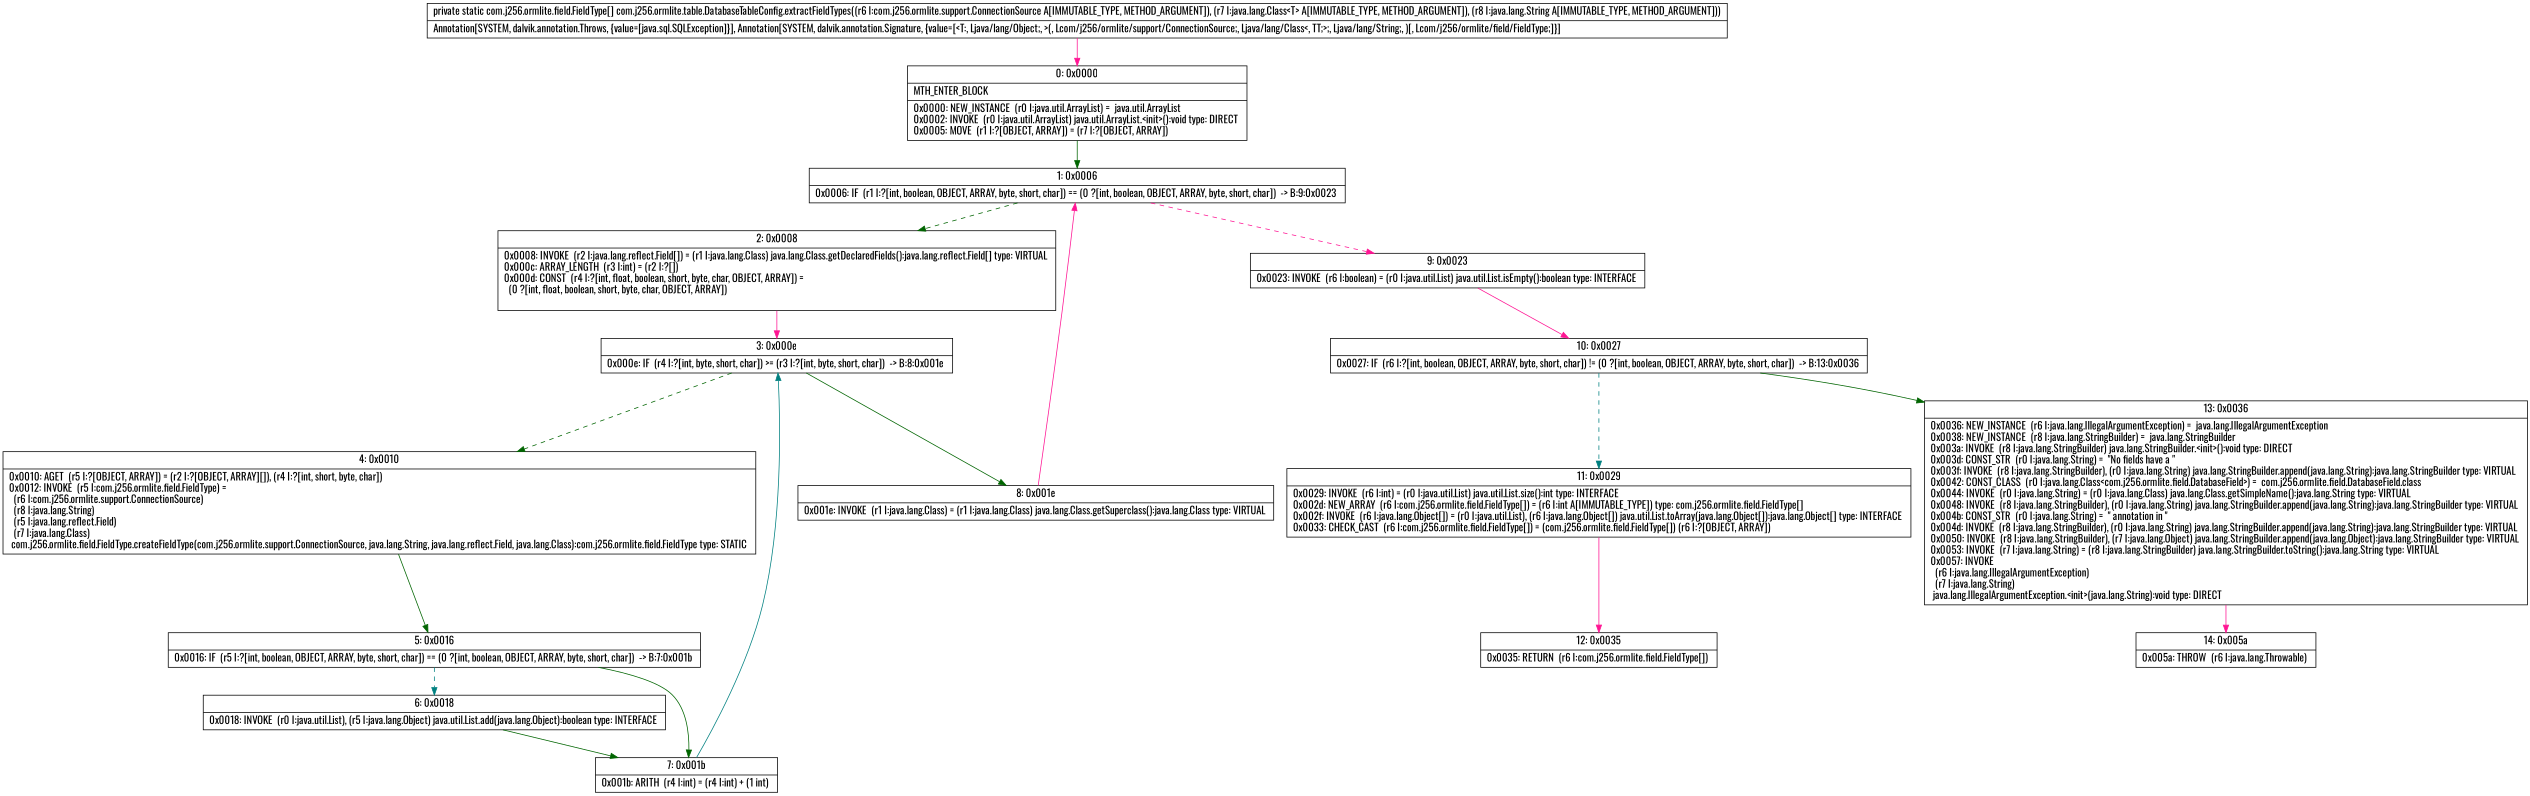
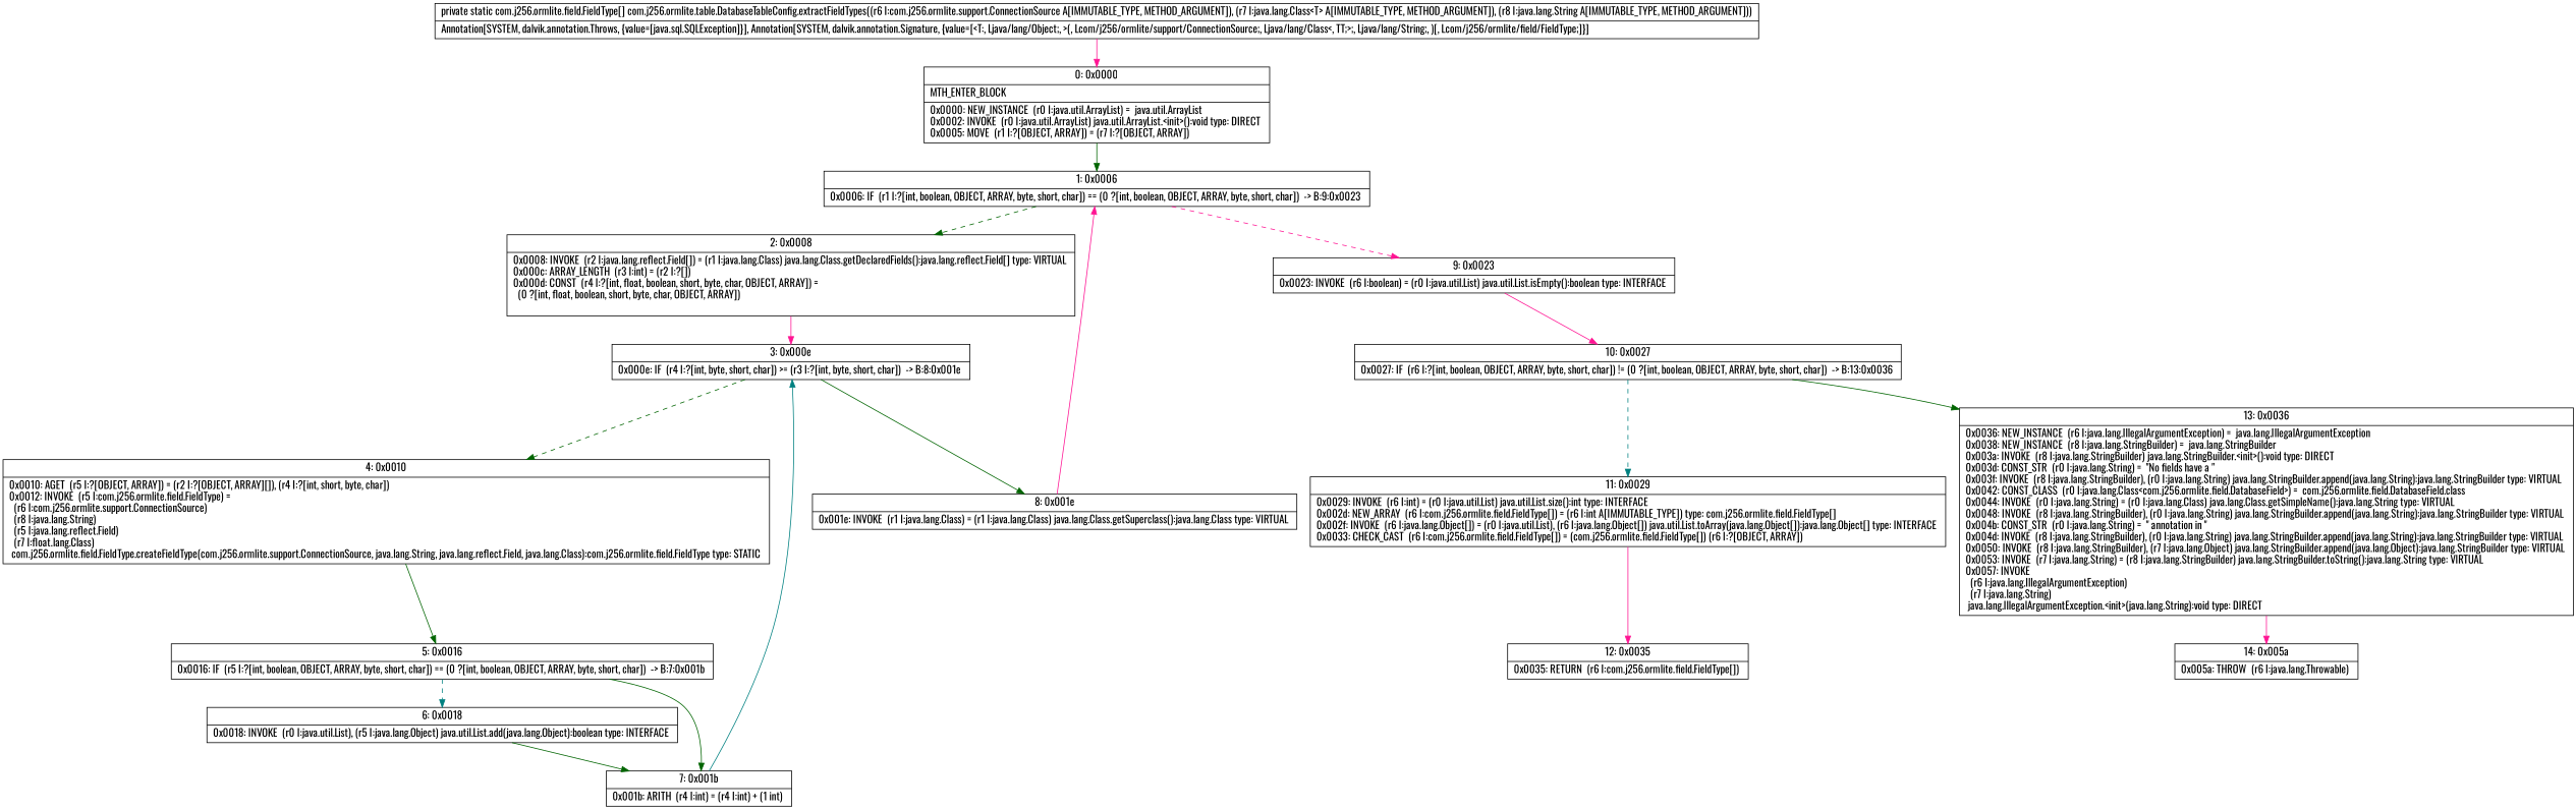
  digraph {
    fontname=Oswald
    node [fontname=Oswald shape=record]
    edge [color=darkgreen fontname=Oswald]
    n1 [label="{0\:\ 0x0000|MTH_ENTER_BLOCK\l|0x0000: NEW_INSTANCE  (r0 I:java.util.ArrayList) =  java.util.ArrayList \l0x0002: INVOKE  (r0 I:java.util.ArrayList) java.util.ArrayList.\<init\>():void type: DIRECT \l0x0005: MOVE  (r1 I:?[OBJECT, ARRAY]) = (r7 I:?[OBJECT, ARRAY]) \l}"]
    n2 [label="{1\:\ 0x0006|0x0006: IF  (r1 I:?[int, boolean, OBJECT, ARRAY, byte, short, char]) == (0 ?[int, boolean, OBJECT, ARRAY, byte, short, char])  \-\> B:9:0x0023 \l}"]
    n3 [label="{2\:\ 0x0008|0x0008: INVOKE  (r2 I:java.lang.reflect.Field[]) = (r1 I:java.lang.Class) java.lang.Class.getDeclaredFields():java.lang.reflect.Field[] type: VIRTUAL \l0x000c: ARRAY_LENGTH  (r3 I:int) = (r2 I:?[]) \l0x000d: CONST  (r4 I:?[int, float, boolean, short, byte, char, OBJECT, ARRAY]) = \l  (0 ?[int, float, boolean, short, byte, char, OBJECT, ARRAY])\l \l}"]
    n4 [label="{9\:\ 0x0023|0x0023: INVOKE  (r6 I:boolean) = (r0 I:java.util.List) java.util.List.isEmpty():boolean type: INTERFACE \l}"]
    n5 [label="{3\:\ 0x000e|0x000e: IF  (r4 I:?[int, byte, short, char]) \>= (r3 I:?[int, byte, short, char])  \-\> B:8:0x001e \l}"]
    n6 [label="{10\:\ 0x0027|0x0027: IF  (r6 I:?[int, boolean, OBJECT, ARRAY, byte, short, char]) != (0 ?[int, boolean, OBJECT, ARRAY, byte, short, char])  \-\> B:13:0x0036 \l}"]
-   n7 [label="{4\:\ 0x0010|0x0010: AGET  (r5 I:?[OBJECT, ARRAY]) = (r2 I:?[OBJECT, ARRAY][]), (r4 I:?[int, short, byte, char]) \l0x0012: INVOKE  (r5 I:com.j256.ormlite.field.FieldType) = \l  (r6 I:com.j256.ormlite.support.ConnectionSource)\l  (r8 I:java.lang.String)\l  (r5 I:java.lang.reflect.Field)\l  (r7 I:java.lang.Class)\l com.j256.ormlite.field.FieldType.createFieldType(com.j256.ormlite.support.ConnectionSource, java.lang.String, java.lang.reflect.Field, java.lang.Class):com.j256.ormlite.field.FieldType type: STATIC \l}"]
+   n7 [label="{4\:\ 0x0010|0x0010: AGET  (r5 I:?[OBJECT, ARRAY]) = (r2 I:?[OBJECT, ARRAY][]), (r4 I:?[int, short, byte, char]) \l0x0012: INVOKE  (r5 I:com.j256.ormlite.field.FieldType) = \l  (r6 I:com.j256.ormlite.support.ConnectionSource)\l  (r8 I:java.lang.String)\l  (r5 I:java.lang.reflect.Field)\l  (r7 I:float.lang.Class)\l com.j256.ormlite.field.FieldType.createFieldType(com.j256.ormlite.support.ConnectionSource, java.lang.String, java.lang.reflect.Field, java.lang.Class):com.j256.ormlite.field.FieldType type: STATIC \l}"]
    n8 [label="{8\:\ 0x001e|0x001e: INVOKE  (r1 I:java.lang.Class) = (r1 I:java.lang.Class) java.lang.Class.getSuperclass():java.lang.Class type: VIRTUAL \l}"]
    n9 [label="{5\:\ 0x0016|0x0016: IF  (r5 I:?[int, boolean, OBJECT, ARRAY, byte, short, char]) == (0 ?[int, boolean, OBJECT, ARRAY, byte, short, char])  \-\> B:7:0x001b \l}"]
    n10 [label="{6\:\ 0x0018|0x0018: INVOKE  (r0 I:java.util.List), (r5 I:java.lang.Object) java.util.List.add(java.lang.Object):boolean type: INTERFACE \l}"]
    n11 [label="{7\:\ 0x001b|0x001b: ARITH  (r4 I:int) = (r4 I:int) + (1 int) \l}"]
    n12 [label="{11\:\ 0x0029|0x0029: INVOKE  (r6 I:int) = (r0 I:java.util.List) java.util.List.size():int type: INTERFACE \l0x002d: NEW_ARRAY  (r6 I:com.j256.ormlite.field.FieldType[]) = (r6 I:int A[IMMUTABLE_TYPE]) type: com.j256.ormlite.field.FieldType[] \l0x002f: INVOKE  (r6 I:java.lang.Object[]) = (r0 I:java.util.List), (r6 I:java.lang.Object[]) java.util.List.toArray(java.lang.Object[]):java.lang.Object[] type: INTERFACE \l0x0033: CHECK_CAST  (r6 I:com.j256.ormlite.field.FieldType[]) = (com.j256.ormlite.field.FieldType[]) (r6 I:?[OBJECT, ARRAY]) \l}"]
    n13 [label="{13\:\ 0x0036|0x0036: NEW_INSTANCE  (r6 I:java.lang.IllegalArgumentException) =  java.lang.IllegalArgumentException \l0x0038: NEW_INSTANCE  (r8 I:java.lang.StringBuilder) =  java.lang.StringBuilder \l0x003a: INVOKE  (r8 I:java.lang.StringBuilder) java.lang.StringBuilder.\<init\>():void type: DIRECT \l0x003d: CONST_STR  (r0 I:java.lang.String) =  \"No fields have a \" \l0x003f: INVOKE  (r8 I:java.lang.StringBuilder), (r0 I:java.lang.String) java.lang.StringBuilder.append(java.lang.String):java.lang.StringBuilder type: VIRTUAL \l0x0042: CONST_CLASS  (r0 I:java.lang.Class\<com.j256.ormlite.field.DatabaseField\>) =  com.j256.ormlite.field.DatabaseField.class \l0x0044: INVOKE  (r0 I:java.lang.String) = (r0 I:java.lang.Class) java.lang.Class.getSimpleName():java.lang.String type: VIRTUAL \l0x0048: INVOKE  (r8 I:java.lang.StringBuilder), (r0 I:java.lang.String) java.lang.StringBuilder.append(java.lang.String):java.lang.StringBuilder type: VIRTUAL \l0x004b: CONST_STR  (r0 I:java.lang.String) =  \" annotation in \" \l0x004d: INVOKE  (r8 I:java.lang.StringBuilder), (r0 I:java.lang.String) java.lang.StringBuilder.append(java.lang.String):java.lang.StringBuilder type: VIRTUAL \l0x0050: INVOKE  (r8 I:java.lang.StringBuilder), (r7 I:java.lang.Object) java.lang.StringBuilder.append(java.lang.Object):java.lang.StringBuilder type: VIRTUAL \l0x0053: INVOKE  (r7 I:java.lang.String) = (r8 I:java.lang.StringBuilder) java.lang.StringBuilder.toString():java.lang.String type: VIRTUAL \l0x0057: INVOKE  \l  (r6 I:java.lang.IllegalArgumentException)\l  (r7 I:java.lang.String)\l java.lang.IllegalArgumentException.\<init\>(java.lang.String):void type: DIRECT \l}"]
    n14 [label="{12\:\ 0x0035|0x0035: RETURN  (r6 I:com.j256.ormlite.field.FieldType[]) \l}"]
    n15 [label="{14\:\ 0x005a|0x005a: THROW  (r6 I:java.lang.Throwable) \l}"]
    n16 [label="{private static com.j256.ormlite.field.FieldType[] com.j256.ormlite.table.DatabaseTableConfig.extractFieldTypes((r6 I:com.j256.ormlite.support.ConnectionSource A[IMMUTABLE_TYPE, METHOD_ARGUMENT]), (r7 I:java.lang.Class\<T\> A[IMMUTABLE_TYPE, METHOD_ARGUMENT]), (r8 I:java.lang.String A[IMMUTABLE_TYPE, METHOD_ARGUMENT]))  | Annotation[SYSTEM, dalvik.annotation.Throws, \{value=[java.sql.SQLException]\}], Annotation[SYSTEM, dalvik.annotation.Signature, \{value=[\<T:, Ljava\/lang\/Object;, \>(, Lcom\/j256\/ormlite\/support\/ConnectionSource;, Ljava\/lang\/Class\<, TT;\>;, Ljava\/lang\/String;, )[, Lcom\/j256\/ormlite\/field\/FieldType;]\}]\l}"]
    n1 -> n2
    n2 -> n3 [style=dashed]
    n2 -> n4 [color=deeppink style=dashed]
    n3 -> n5 [color=deeppink]
    n4 -> n6 [color=deeppink]
    n5 -> n7 [style=dashed]
    n5 -> n8
    n6 -> n12 [color=teal style=dashed]
    n6 -> n13
    n7 -> n9
    n8 -> n2 [color=deeppink]
    n9 -> n10 [color=teal style=dashed]
    n9 -> n11
    n10 -> n11
    n11 -> n5 [color=teal]
    n12 -> n14 [color=deeppink]
    n13 -> n15 [color=deeppink]
    n16 -> n1 [color=deeppink]
  }
